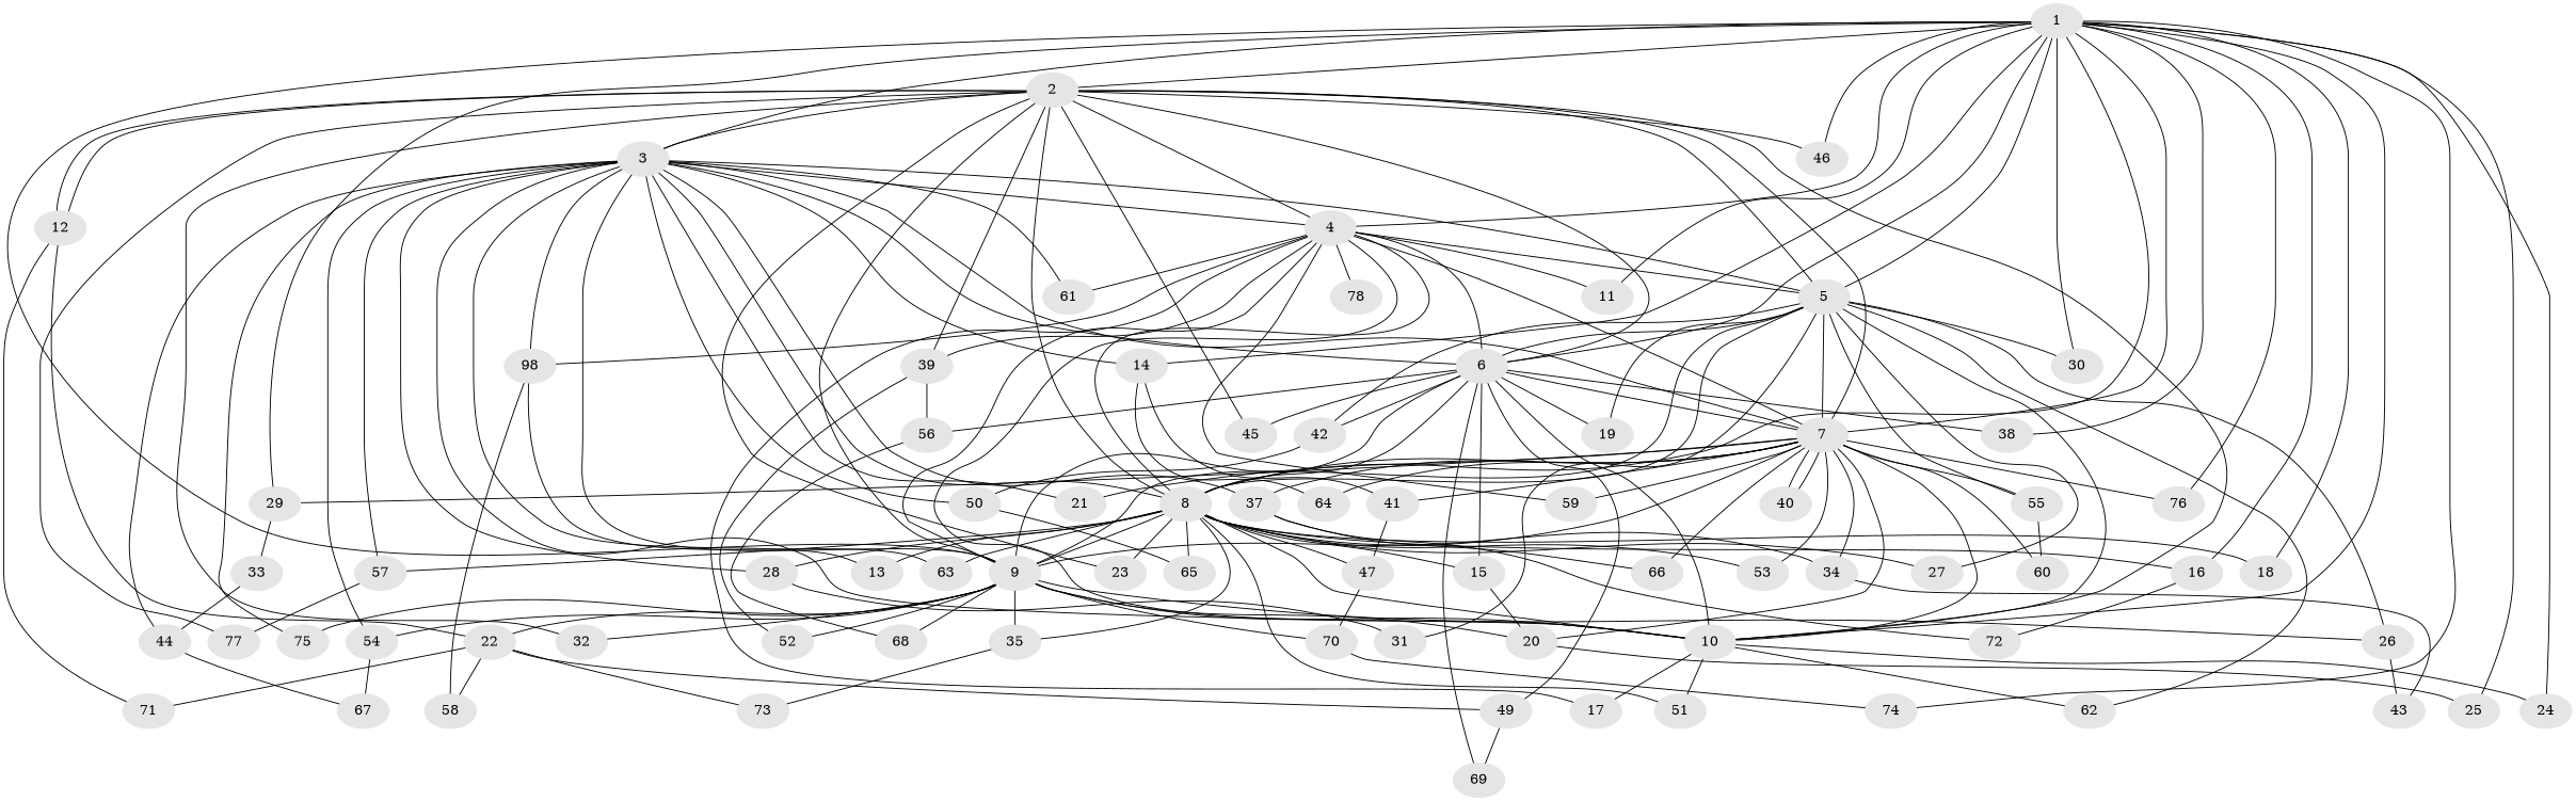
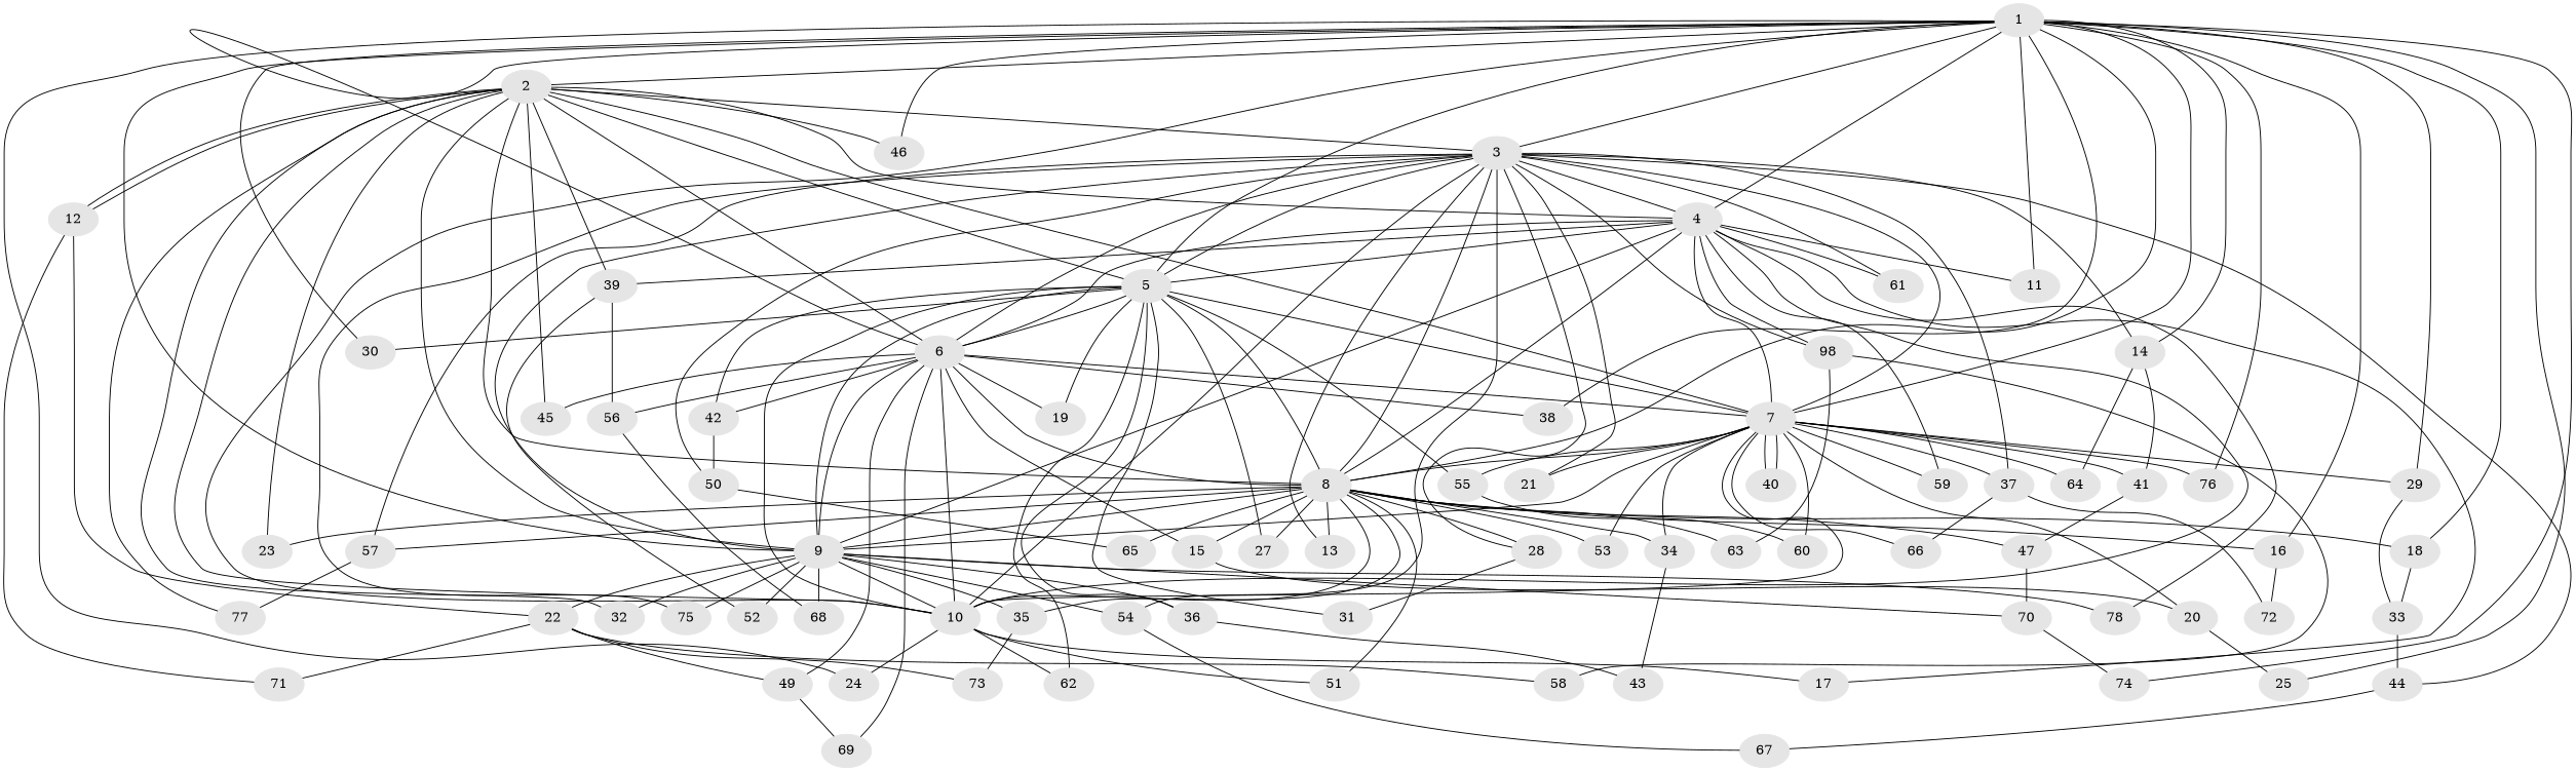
  graph {
    node [color=gray90 style=filled]
    1
    2
    3
    4
    5
    6
    7
    8
    9
    10
    11
    14
    16
    18
    24
    25
    29
    30
    38
    46
    74
    76
    12
    23
    32
    39
    45
    77
    13
    21
    28
    37
    44
    n34 [label=98]
    50
    54
    57
    61
    75
    17
    59
    78
    19
-   26
+   26 [label=36]
    27
    31
    42
    55
    62
    15
    49
    56
    69
    20
    34
    40
    41
    53
    60
    64
    66
    35
    47
    51
    63
    65
    22
    52
    68
    70
    72
    33
    71
    67
    58
    43
    73
    1 -- 2
    1 -- 3
    1 -- 4
    1 -- 5
    1 -- 6
    1 -- 7
    1 -- 8
    1 -- 9
    1 -- 10
    1 -- 11
    1 -- 14
    1 -- 16
    1 -- 18
    1 -- 24
    1 -- 25
    1 -- 29
    1 -- 30
    1 -- 38
    1 -- 46
    1 -- 74
    1 -- 76
    2 -- 3
    2 -- 4
    2 -- 5
    2 -- 6
    2 -- 7
    2 -- 8
    2 -- 9
    2 -- 10
    2 -- 46
    2 -- 12
    2 -- 12
    2 -- 23
    2 -- 32
    2 -- 39
    2 -- 45
    2 -- 77
    3 -- 4
    3 -- 5
    3 -- 6
    3 -- 7
    3 -- 8
    3 -- 9
    3 -- 10
    3 -- 14
    3 -- 13
    3 -- 21
    3 -- 28
    3 -- 37
    3 -- 44
    3 -- n34
    3 -- 50
    3 -- 54
    3 -- 57
    3 -- 61
    3 -- 75
    4 -- 5
    4 -- 6
    4 -- 7
    4 -- 8
    4 -- 9
    4 -- 10
    4 -- 11
    4 -- 39
    4 -- n34
    4 -- 61
    4 -- 17
    4 -- 59
    4 -- 78
    5 -- 6
    5 -- 7
    5 -- 8
    5 -- 9
    5 -- 10
    5 -- 30
    5 -- 19
    5 -- 26
    5 -- 27
    5 -- 31
    5 -- 42
    5 -- 55
    5 -- 62
    6 -- 7
    6 -- 8
    6 -- 9
    6 -- 10
    6 -- 38
    6 -- 45
    6 -- 19
    6 -- 42
    6 -- 15
    6 -- 49
    6 -- 56
    6 -- 69
    7 -- 8
    7 -- 9
    7 -- 10
    7 -- 29
    7 -- 76
    7 -- 21
    7 -- 37
    7 -- 59
    7 -- 55
    7 -- 20
    7 -- 34
    7 -- 40
    7 -- 40
    7 -- 41
    7 -- 53
    7 -- 60
    7 -- 64
    7 -- 66
    8 -- 9
    8 -- 10
    8 -- 16
    8 -- 18
    8 -- 23
    8 -- 13
    8 -- 28
    8 -- 57
    8 -- 27
    8 -- 15
    8 -- 34
    8 -- 53
    8 -- 35
    8 -- 47
    8 -- 51
    8 -- 63
    8 -- 65
    9 -- 10
    9 -- 32
    9 -- 54
    9 -- 75
-   9 -- 20
+   9 -- 78
    9 -- 26
    9 -- 35
    9 -- 22
    9 -- 52
    9 -- 68
    9 -- 70
    10 -- 24
    10 -- 17
    10 -- 62
    10 -- 51
    14 -- 41
    14 -- 64
    16 -- 72
+   18 -- 33
    29 -- 33
    12 -- 22
    12 -- 71
    39 -- 56
    39 -- 52
    28 -- 31
    37 -- 66
    37 -- 72
    44 -- 67
    n34 -- 63
    n34 -- 58
    50 -- 65
    54 -- 67
    57 -- 77
    26 -- 43
    42 -- 50
    55 -- 60
    15 -- 20
    49 -- 69
    56 -- 68
    20 -- 25
    34 -- 43
    41 -- 47
    35 -- 73
    47 -- 70
    22 -- 49
    22 -- 71
    22 -- 58
    22 -- 73
    70 -- 74
    33 -- 44
  }
